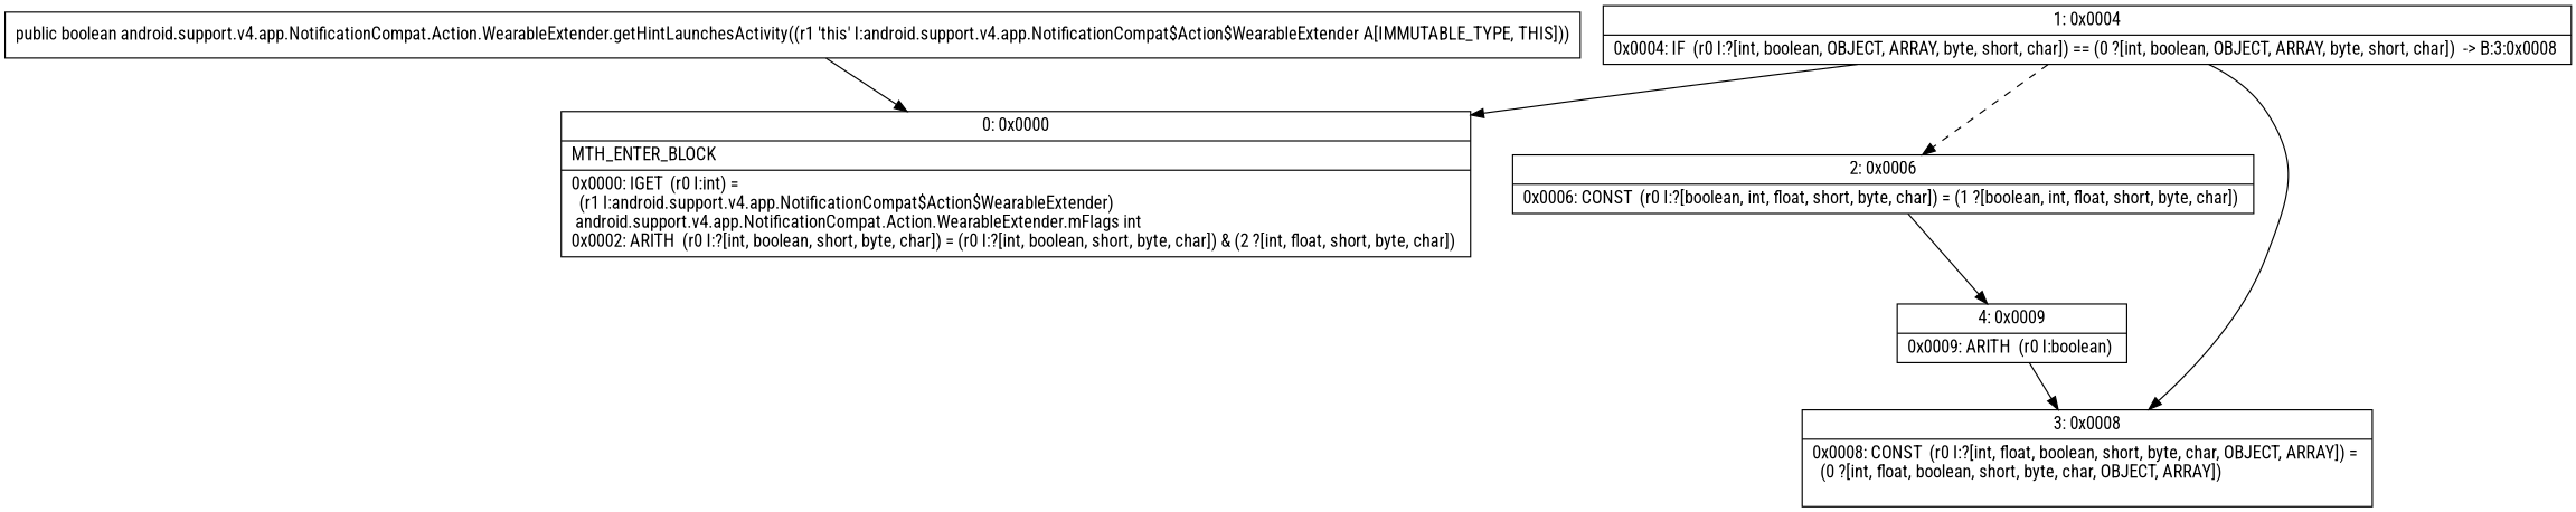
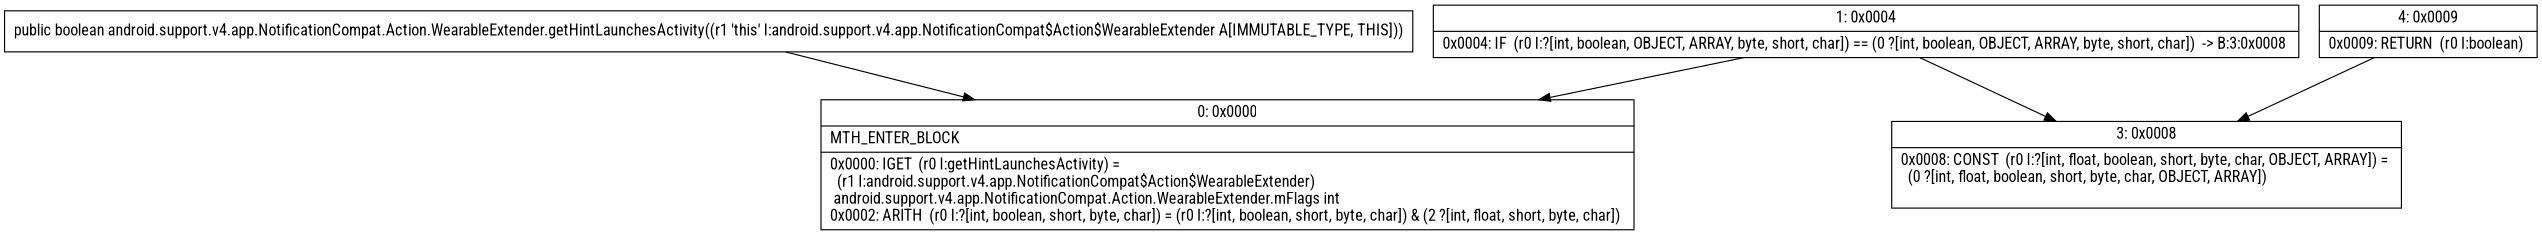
  digraph {
    fontname="Roboto Condensed"
    node [fontname="Roboto Condensed" shape=record]
    edge [fontname="Roboto Condensed"]
-   n1 [label="{0\:\ 0x0000|MTH_ENTER_BLOCK\l|0x0000: IGET  (r0 I:int) = \l  (r1 I:android.support.v4.app.NotificationCompat$Action$WearableExtender)\l android.support.v4.app.NotificationCompat.Action.WearableExtender.mFlags int \l0x0002: ARITH  (r0 I:?[int, boolean, short, byte, char]) = (r0 I:?[int, boolean, short, byte, char]) & (2 ?[int, float, short, byte, char]) \l}"]
+   n1 [label="{0\:\ 0x0000|MTH_ENTER_BLOCK\l|0x0000: IGET  (r0 I:getHintLaunchesActivity) = \l  (r1 I:android.support.v4.app.NotificationCompat$Action$WearableExtender)\l android.support.v4.app.NotificationCompat.Action.WearableExtender.mFlags int \l0x0002: ARITH  (r0 I:?[int, boolean, short, byte, char]) = (r0 I:?[int, boolean, short, byte, char]) & (2 ?[int, float, short, byte, char]) \l}"]
    n2 [label="{1\:\ 0x0004|0x0004: IF  (r0 I:?[int, boolean, OBJECT, ARRAY, byte, short, char]) == (0 ?[int, boolean, OBJECT, ARRAY, byte, short, char])  \-\> B:3:0x0008 \l}"]
-   n3 [label="{2\:\ 0x0006|0x0006: CONST  (r0 I:?[boolean, int, float, short, byte, char]) = (1 ?[boolean, int, float, short, byte, char]) \l}"]
    n4 [label="{3\:\ 0x0008|0x0008: CONST  (r0 I:?[int, float, boolean, short, byte, char, OBJECT, ARRAY]) = \l  (0 ?[int, float, boolean, short, byte, char, OBJECT, ARRAY])\l \l}"]
-   n5 [label="{4\:\ 0x0009|0x0009: ARITH  (r0 I:boolean) \l}"]
+   n5 [label="{4\:\ 0x0009|0x0009: RETURN  (r0 I:boolean) \l}"]
    n6 [label="{public boolean android.support.v4.app.NotificationCompat.Action.WearableExtender.getHintLaunchesActivity((r1 'this' I:android.support.v4.app.NotificationCompat$Action$WearableExtender A[IMMUTABLE_TYPE, THIS])) }"]
    n2 -> n1
-   n2 -> n3 [style=dashed]
    n2 -> n4
-   n3 -> n5
    n5 -> n4
    n6 -> n1
  }
